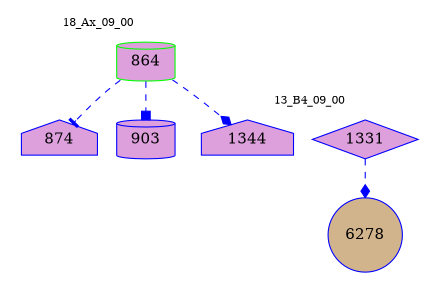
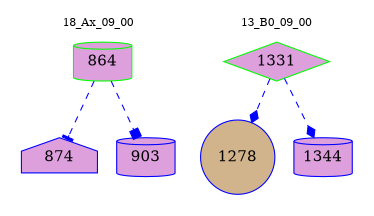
  digraph {
    node [color=blue fillcolor=plum shape=cylinder style=filled]
    edge [arrowhead=diamond color=blue style=dashed]
    n1 [color=green label=864]
    n2 [label=874 shape=house]
    n3 [label=903]
-   n4 [label=1331 shape=diamond]
-   n5 [fillcolor=tan label=6278 shape=circle]
-   n6 [label=1344 shape=house]
+   n4 [color=green label=1331 shape=diamond]
+   n5 [fillcolor=tan label=1278 shape=circle]
+   n6 [label=1344]
    subgraph cluster_1 {
      color=white
      fontsize=10
      label="18_Ax_09_00"
      n1
      n2
      n3
    }
    subgraph cluster_2 {
      color=white
      fontsize=10
-     label="13_B4_09_00"
+     label="13_B0_09_00"
      n4
      n5
      n6
    }
    n1 -> n2 [arrowhead=tee]
    n1 -> n3 [arrowhead=box]
    n4 -> n5
-   n1 -> n6
+   n4 -> n6
  }
